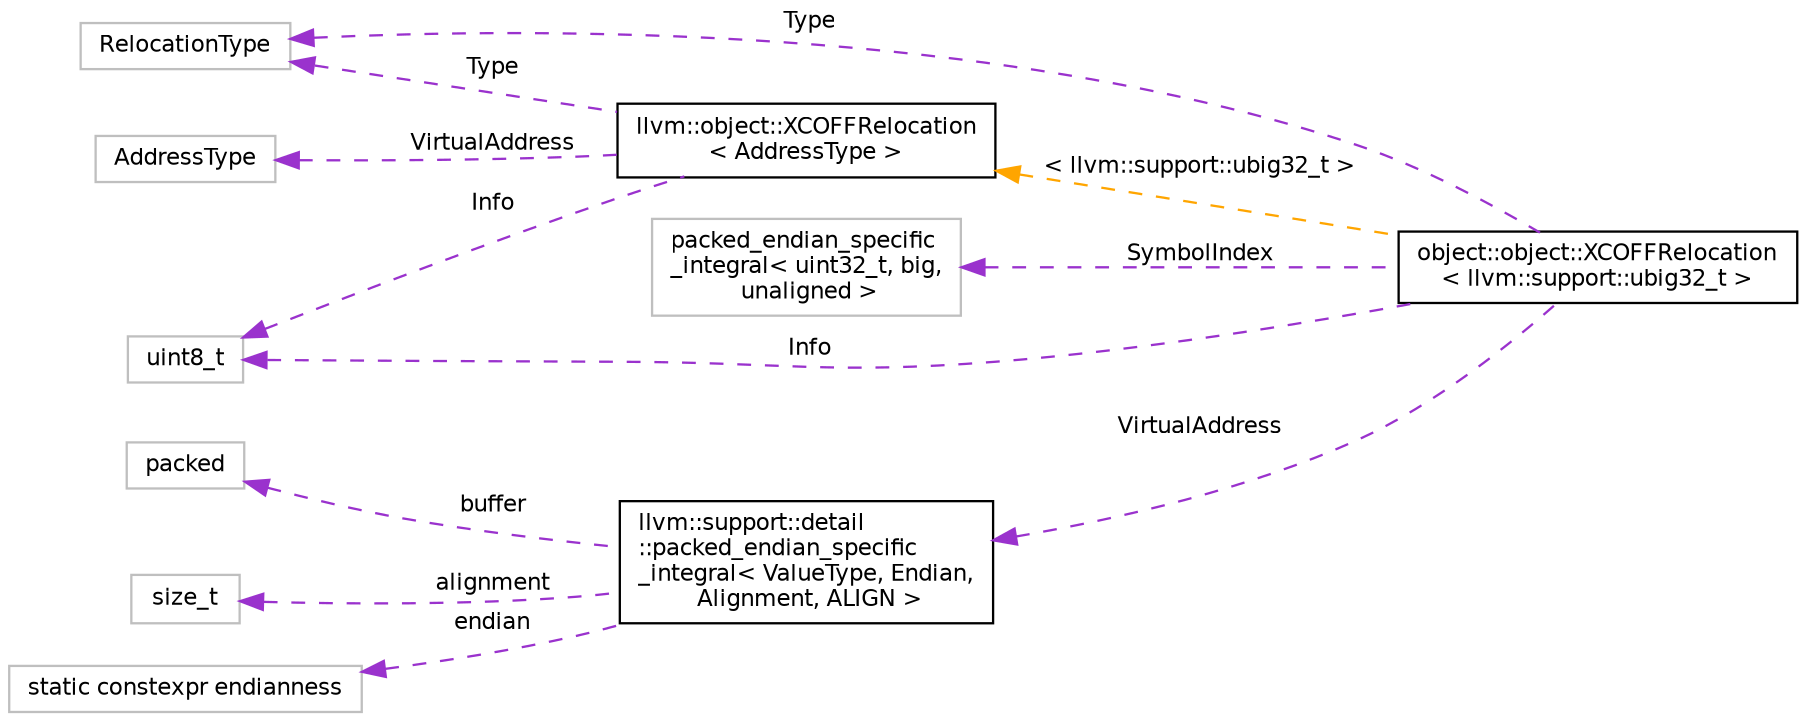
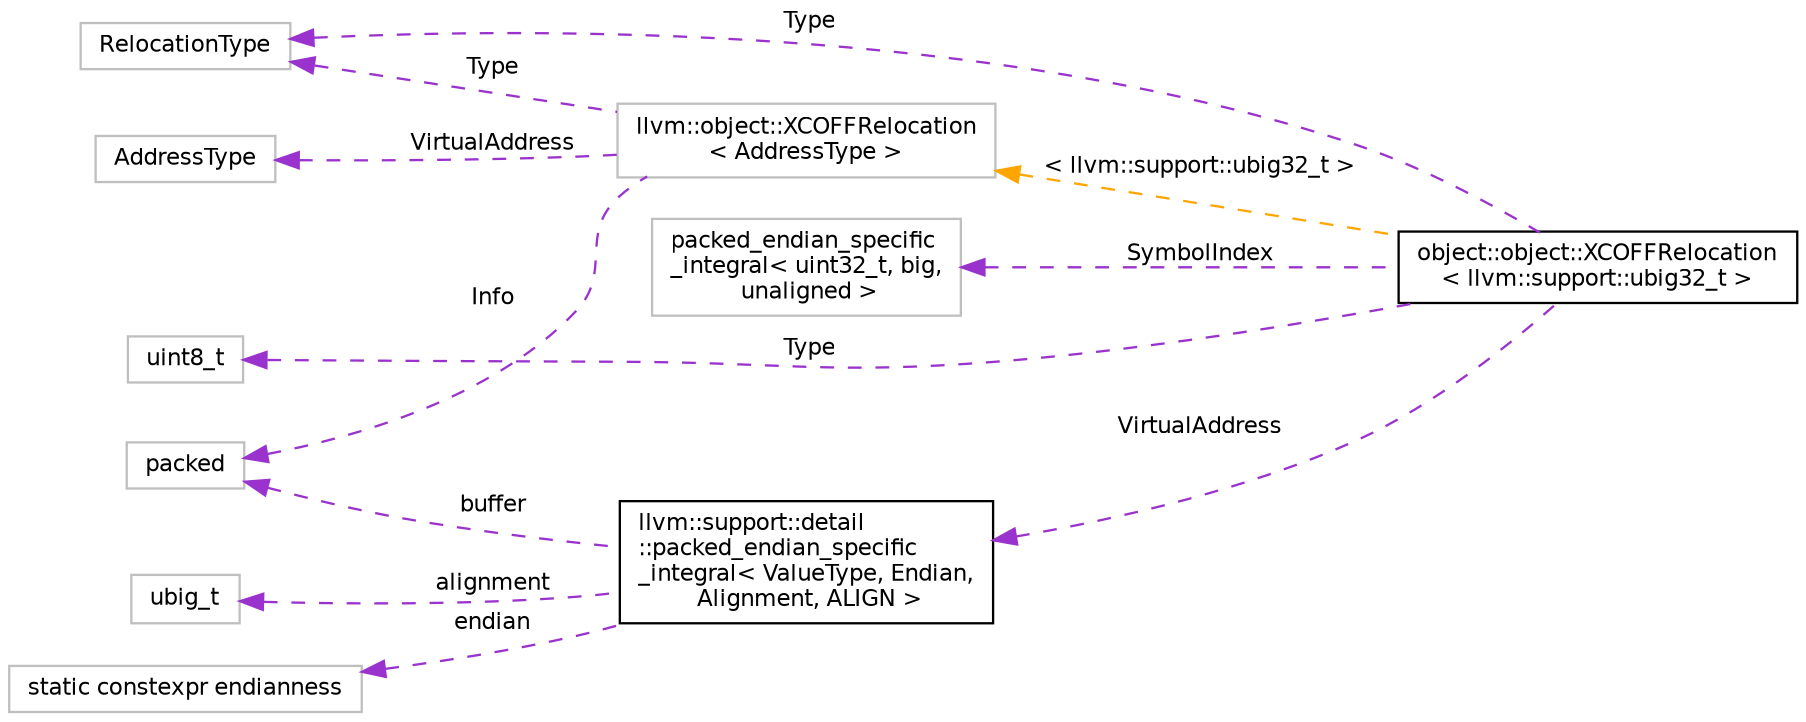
  digraph {
    rankdir=LR
    node [color=grey75 fontname=Helvetica fontsize=10 shape=record]
    edge [color=darkorchid3 dir=back fontname=Helvetica fontsize=10 labelfontname=Helvetica labelfontsize=10 style=dashed]
    n1 [color=black height=0.2 label="object::object::XCOFFRelocation\l\< llvm::support::ubig32_t \>" width=0.4]
    n2 [height=0.2 label=RelocationType width=0.4]
-   n3 [color=black height=0.2 label="llvm::object::XCOFFRelocation\l\< AddressType \>" width=0.4]
+   n3 [height=0.2 label="llvm::object::XCOFFRelocation\l\< AddressType \>" width=0.4]
    n4 [height=0.2 label="packed_endian_specific\l_integral\< uint32_t, big,\l unaligned \>" width=0.4]
    n5 [color=black height=0.2 label="llvm::support::detail\l::packed_endian_specific\l_integral\< ValueType, Endian,\l Alignment, ALIGN \>" width=0.4]
    n6 [height=0.2 label="static constexpr endianness" width=0.4]
    n7 [height=0.2 label=packed width=0.4]
-   n8 [height=0.2 label=size_t width=0.4]
+   n8 [height=0.2 label=ubig_t width=0.4]
    n9 [height=0.2 label=uint8_t width=0.4]
    n10 [height=0.2 label=AddressType width=0.4]
    n2 -> n1 [label=" Type"]
    n2 -> n3 [label=" Type"]
    n3 -> n1 [color=orange label=" \< llvm::support::ubig32_t \>"]
    n4 -> n1 [label=" SymbolIndex"]
    n5 -> n1 [label=" VirtualAddress"]
    n6 -> n5 [label=" endian"]
    n7 -> n5 [label=" buffer"]
    n8 -> n5 [label=" alignment"]
-   n9 -> n1 [label=" Info"]
-   n9 -> n3 [label=" Info"]
+   n9 -> n1 [label=" Type"]
+   n7 -> n3 [label=" Info"]
    n10 -> n3 [label=" VirtualAddress"]
  }
